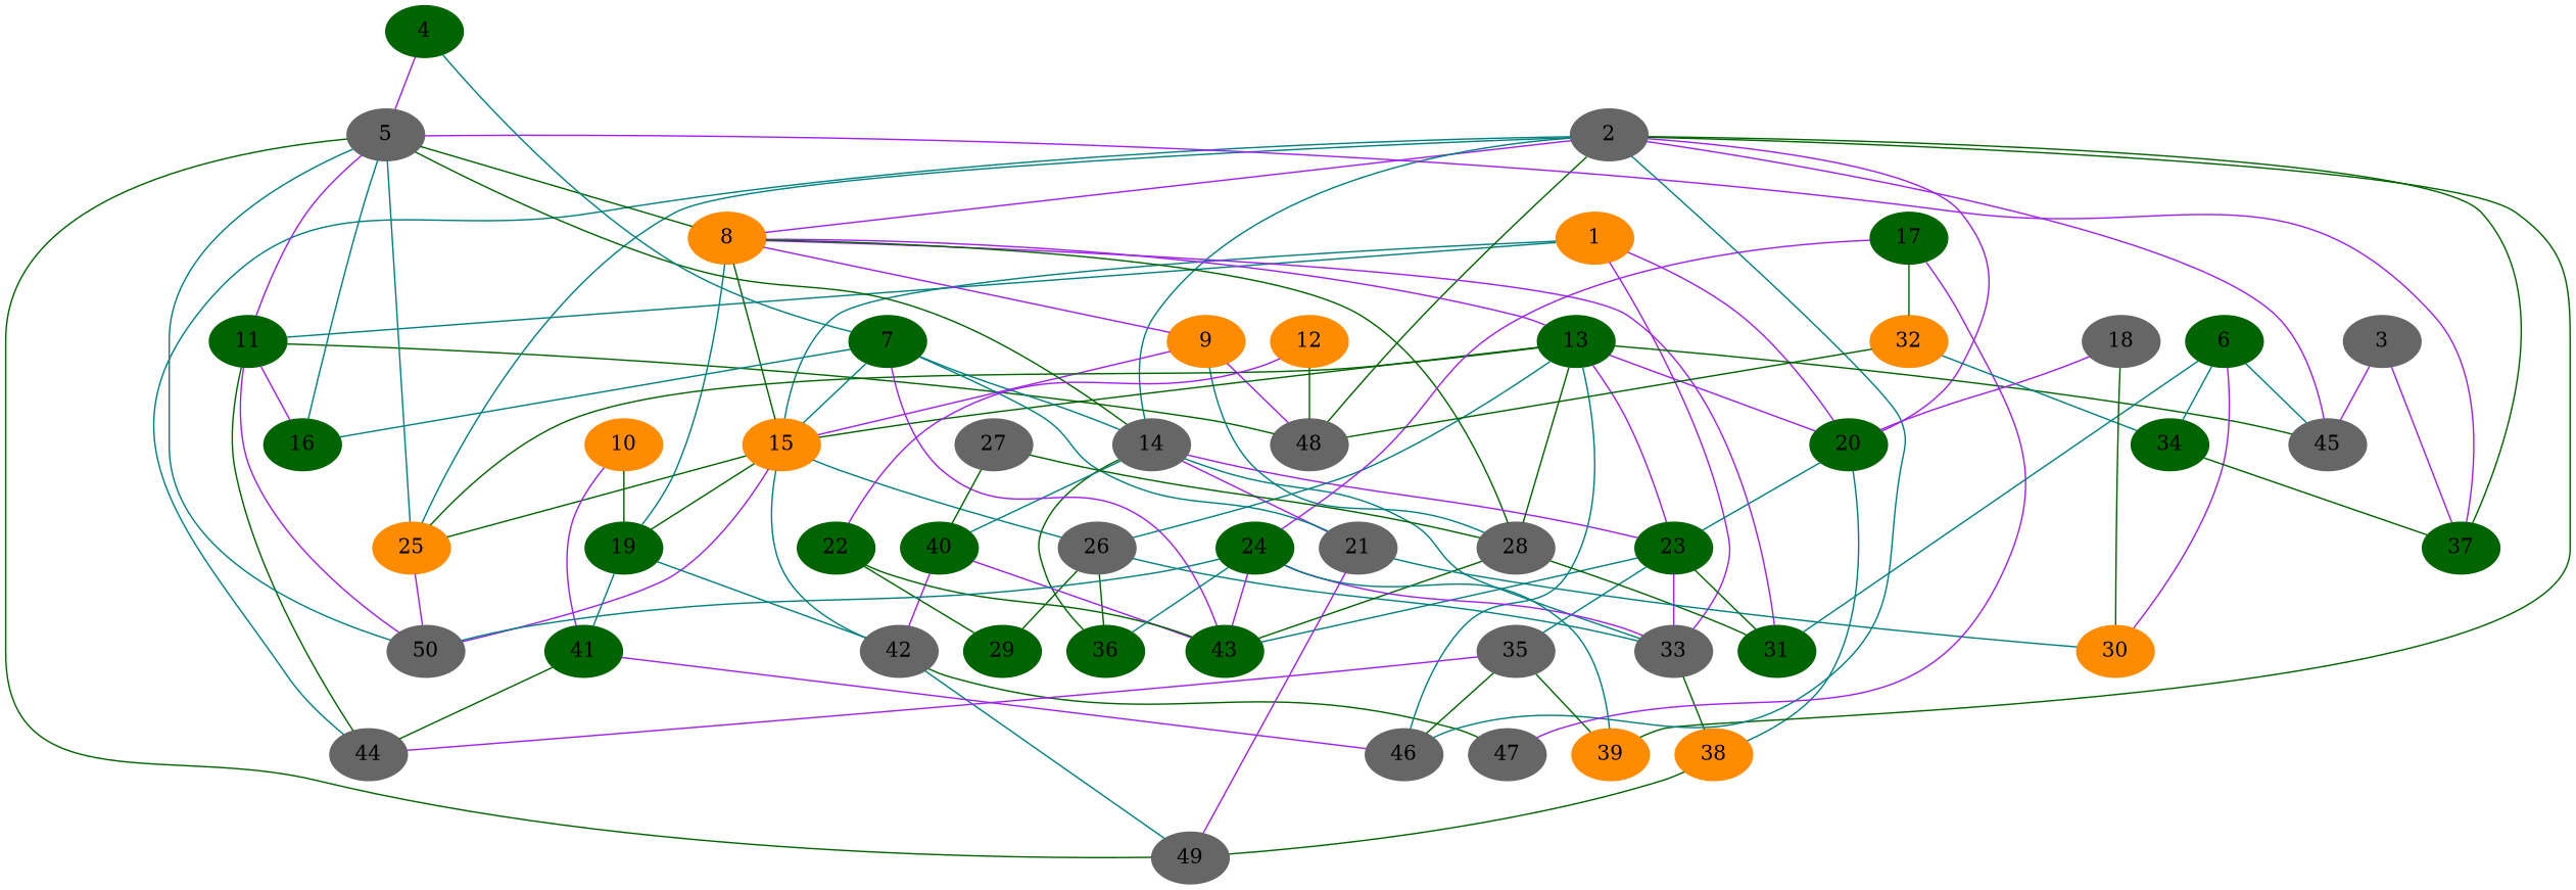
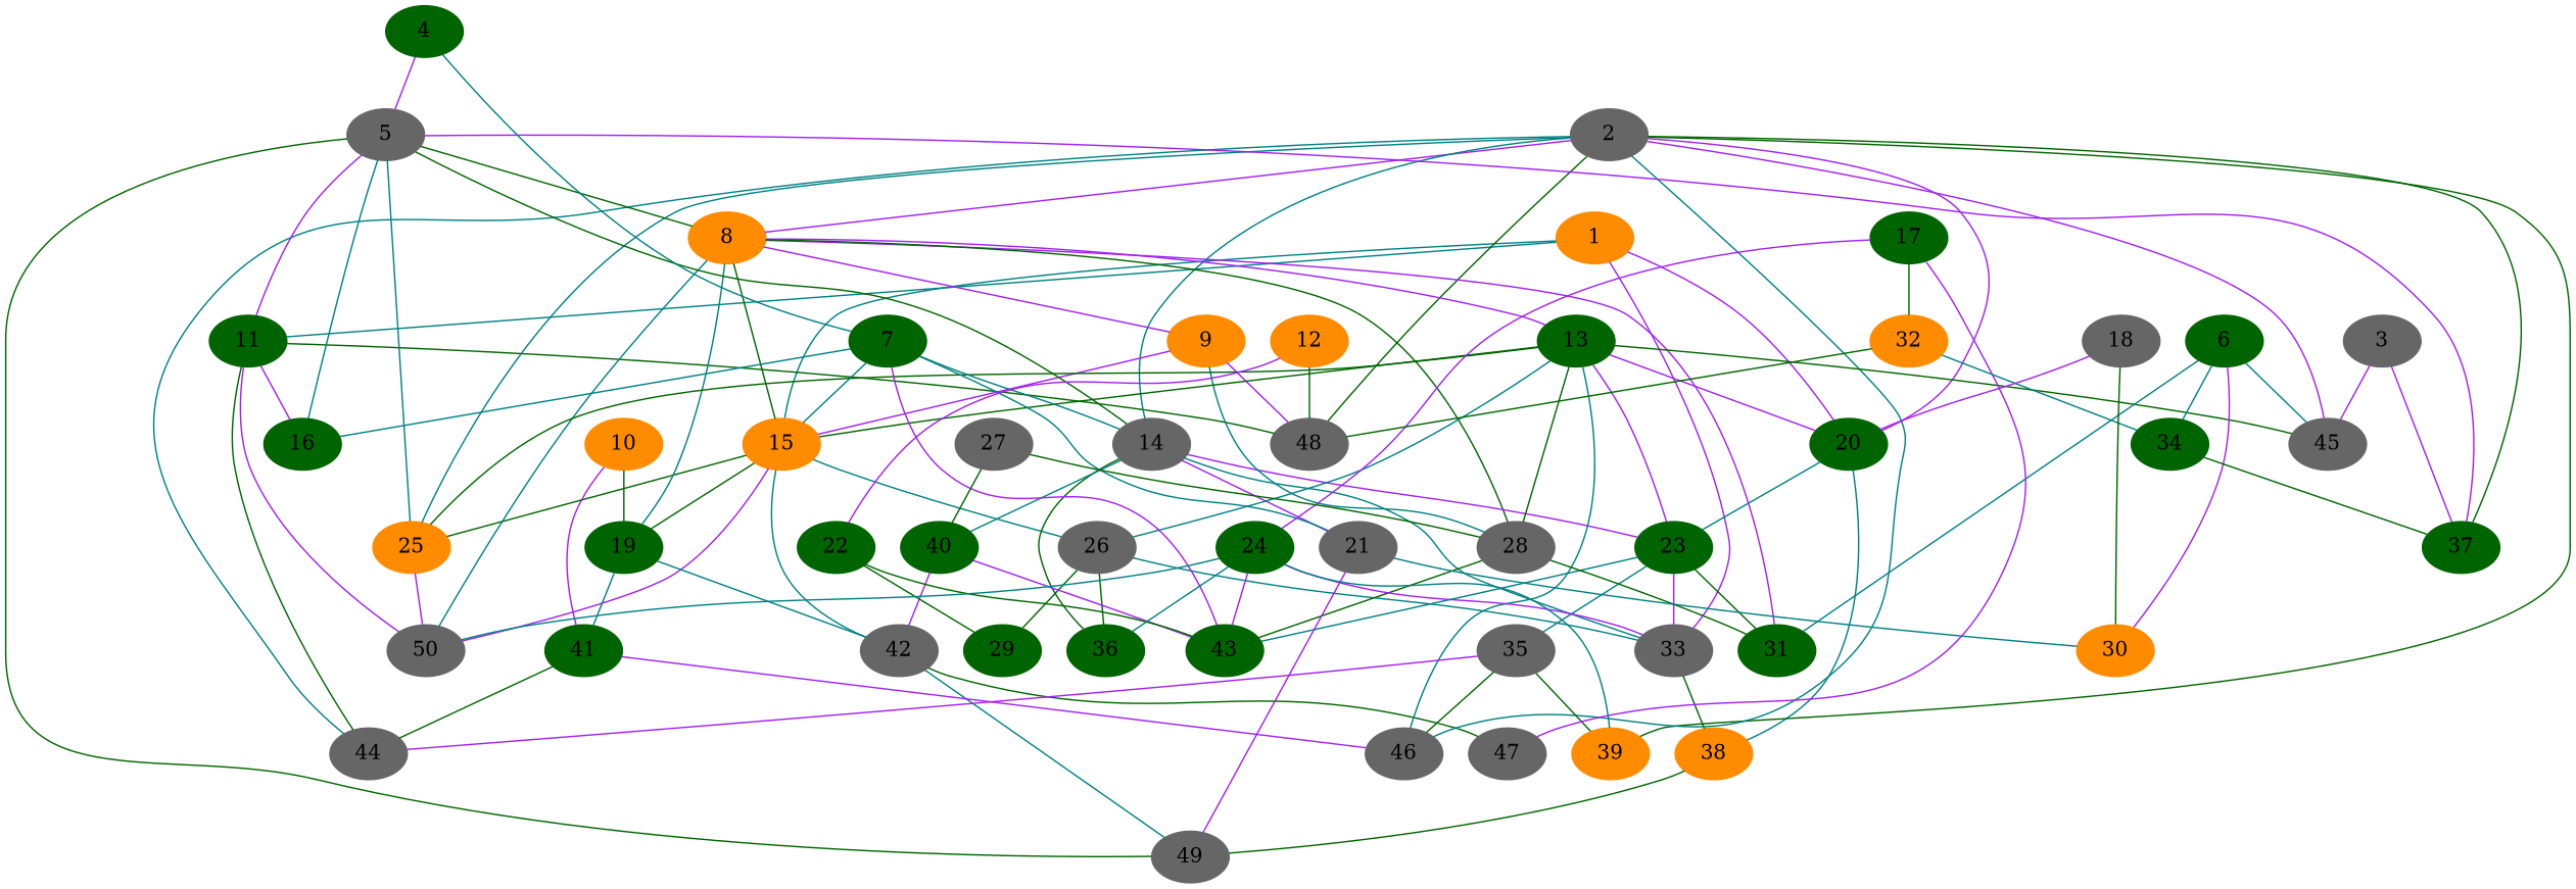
  graph {
    node [color=darkgreen style=filled]
    edge [color=teal weight=1.0]
    1 [color=darkorange]
    11
    15 [color=darkorange]
    20
    33 [color=gray40]
    44 [color=gray40]
    48 [color=gray40]
    16
    50 [color=gray40]
    25 [color=darkorange]
    19
    26 [color=gray40]
    42 [color=gray40]
    23
    38 [color=darkorange]
    2 [color=gray40]
    8 [color=darkorange]
    14 [color=gray40]
    37
    39 [color=darkorange]
    45 [color=gray40]
    46 [color=gray40]
    31
    9 [color=darkorange]
    13
    28 [color=gray40]
    21 [color=gray40]
    36
    40
    3 [color=gray40]
    5 [color=gray40]
    4
    7
    49 [color=gray40]
    43
    6
    30 [color=darkorange]
    34
    41
    10 [color=darkorange]
    12 [color=darkorange]
    22
    29
    35 [color=gray40]
    47 [color=gray40]
    17
    24
    32 [color=darkorange]
    18 [color=gray40]
    27 [color=gray40]
    1 -- 11
    1 -- 15
    1 -- 20 [color=purple]
    1 -- 33 [color=purple]
    11 -- 44 [color=darkgreen]
    11 -- 48 [color=darkgreen]
    11 -- 16 [color=purple weight=2.0]
    11 -- 50 [color=purple]
    15 -- 50 [color=purple]
    15 -- 25 [color=darkgreen]
    15 -- 19 [color=darkgreen]
    15 -- 26 [weight=4.0]
    15 -- 42
    20 -- 23
    20 -- 38
    33 -- 38 [color=darkgreen]
    25 -- 50 [color=purple]
    19 -- 42
    19 -- 41
    26 -- 33
    26 -- 36 [color=darkgreen]
    26 -- 29 [color=darkgreen]
    42 -- 49
    42 -- 47 [color=darkgreen]
    23 -- 33 [color=purple]
    23 -- 31 [color=darkgreen]
    23 -- 43
    23 -- 35
    38 -- 49 [color=darkgreen]
    2 -- 20 [color=purple weight=2.0]
    2 -- 44
    2 -- 48 [color=darkgreen]
    2 -- 25
    2 -- 8 [color=purple]
    2 -- 14 [weight=2.0]
    2 -- 37 [color=darkgreen]
    2 -- 39 [color=darkgreen]
    2 -- 45 [color=purple]
    2 -- 46
    8 -- 15 [color=darkgreen]
-   5 -- 50
+   8 -- 50
    8 -- 19
    8 -- 31 [color=purple]
    8 -- 9 [color=purple]
    8 -- 13 [color=purple]
    8 -- 28 [color=darkgreen]
    14 -- 33
    14 -- 23 [color=purple]
    14 -- 21 [color=purple]
    14 -- 36 [color=darkgreen]
    14 -- 40
    9 -- 15 [color=purple]
    9 -- 48 [color=purple]
    9 -- 28
    13 -- 15 [color=darkgreen]
    13 -- 20 [color=purple]
    13 -- 25 [color=darkgreen]
    13 -- 26
    13 -- 23 [color=purple]
    13 -- 45 [color=darkgreen]
    13 -- 46
    13 -- 28 [color=darkgreen]
    28 -- 31 [color=darkgreen]
    28 -- 43 [color=darkgreen]
    21 -- 49 [color=purple]
    21 -- 30
    40 -- 42 [color=purple]
    40 -- 43 [color=purple]
    3 -- 37 [color=purple]
    3 -- 45 [color=purple]
    5 -- 11 [color=purple]
    5 -- 16
    5 -- 25
    5 -- 8 [color=darkgreen weight=4.0]
    5 -- 14 [color=darkgreen]
    5 -- 37 [color=purple weight=2.0]
    5 -- 49 [color=darkgreen]
    4 -- 5 [color=purple]
    4 -- 7
    7 -- 15
    7 -- 16 [weight=2.0]
    7 -- 14 [weight=2.0]
    7 -- 21
    7 -- 43 [color=purple]
    6 -- 45
    6 -- 31
    6 -- 30 [color=purple]
    6 -- 34
    34 -- 37 [color=darkgreen]
    41 -- 44 [color=darkgreen]
    41 -- 46 [color=purple]
    10 -- 19 [color=darkgreen]
    10 -- 41 [color=purple]
    12 -- 48 [color=darkgreen]
    12 -- 22 [color=purple]
    22 -- 43 [color=darkgreen]
    22 -- 29 [color=darkgreen]
    35 -- 44 [color=purple]
    35 -- 39 [color=darkgreen]
    35 -- 46 [color=darkgreen]
    17 -- 47 [color=purple]
    17 -- 24 [color=purple]
    17 -- 32 [color=darkgreen]
    24 -- 33 [color=purple]
    24 -- 50
    24 -- 39
    24 -- 36
    24 -- 43 [color=purple]
    32 -- 48 [color=darkgreen]
    32 -- 34
    18 -- 20 [color=purple]
    18 -- 30 [color=darkgreen]
    27 -- 28 [color=darkgreen]
    27 -- 40 [color=darkgreen]
  }
